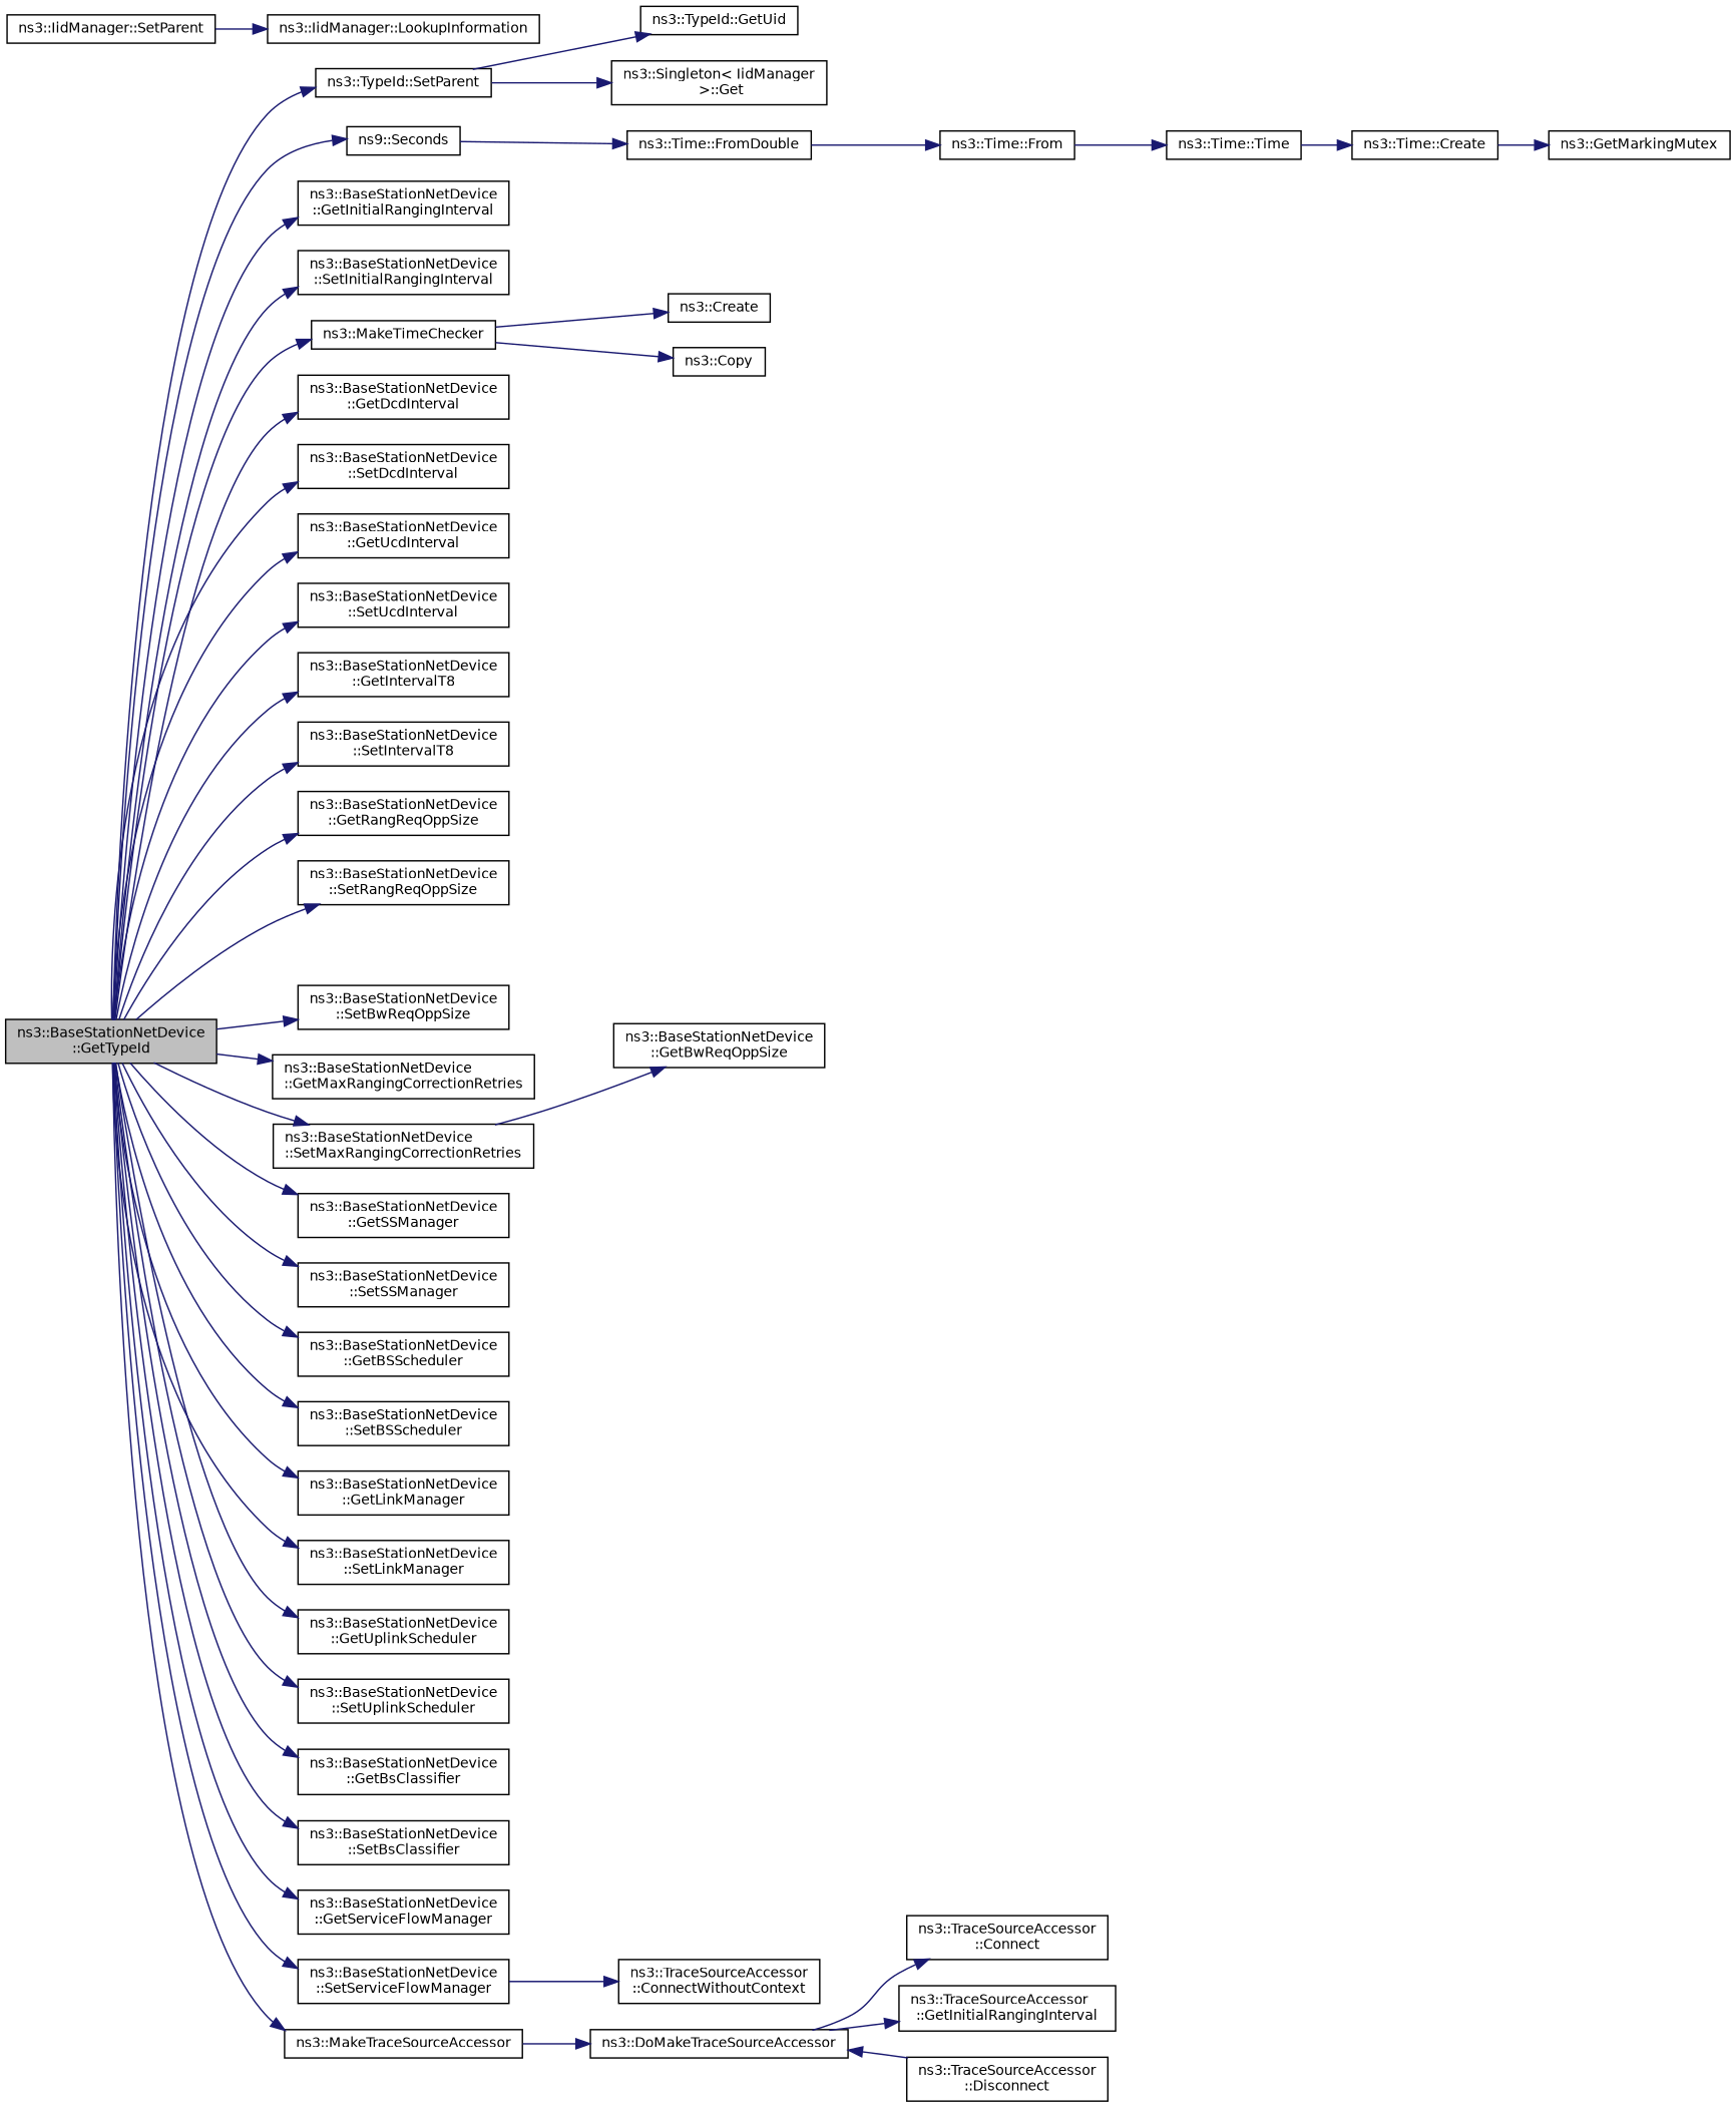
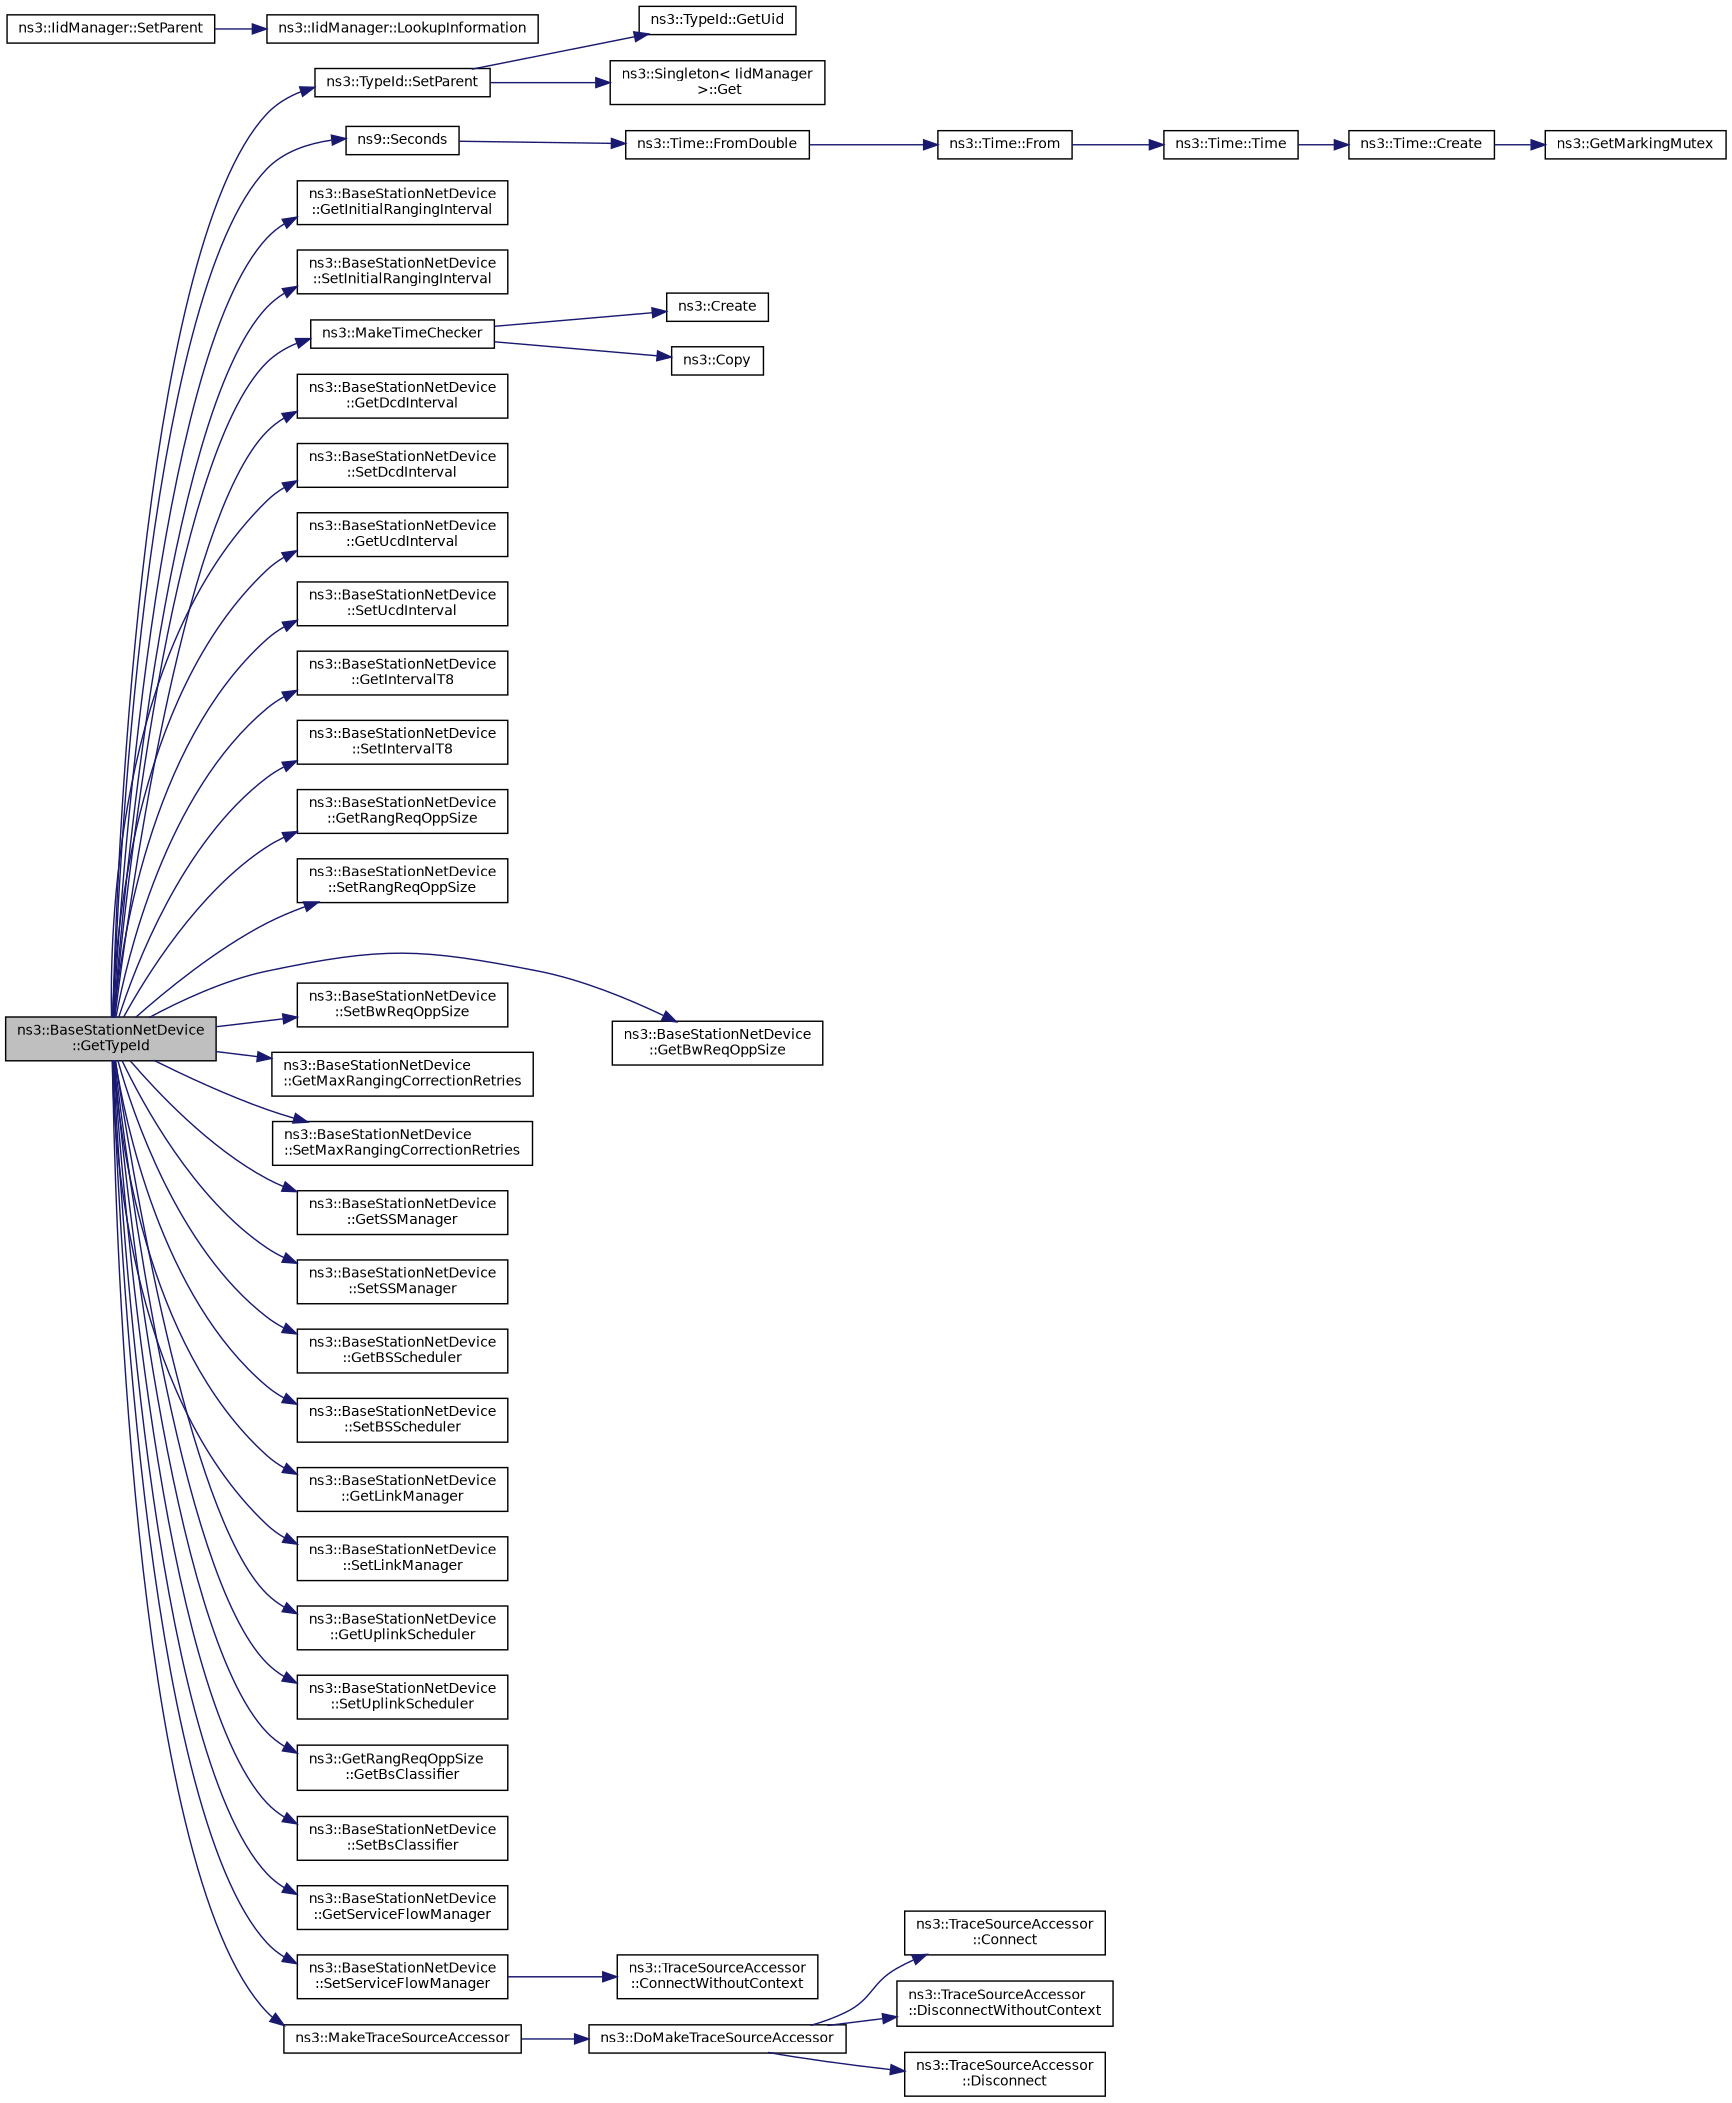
  digraph {
    rankdir=LR
    node [color=black fillcolor=white fontname=Helvetica fontsize=10 shape=record style=filled]
    edge [color=midnightblue fontname=Helvetica fontsize=10 labelfontname=Helvetica labelfontsize=10 style=solid]
    n1 [fillcolor=grey75 fontcolor=black height=0.2 label="ns3::BaseStationNetDevice\l::GetTypeId" width=0.4]
    n2 [height=0.2 label="ns3::TypeId::SetParent" width=0.4]
    n3 [height=0.2 label="ns9::Seconds" width=0.4]
    n4 [height=0.2 label="ns3::BaseStationNetDevice\l::GetInitialRangingInterval" width=0.4]
    n5 [height=0.2 label="ns3::BaseStationNetDevice\l::SetInitialRangingInterval" width=0.4]
    n6 [height=0.2 label="ns3::MakeTimeChecker" width=0.4]
    n7 [height=0.2 label="ns3::BaseStationNetDevice\l::GetDcdInterval" width=0.4]
    n8 [height=0.2 label="ns3::BaseStationNetDevice\l::SetDcdInterval" width=0.4]
    n9 [height=0.2 label="ns3::BaseStationNetDevice\l::GetUcdInterval" width=0.4]
    n10 [height=0.2 label="ns3::BaseStationNetDevice\l::SetUcdInterval" width=0.4]
    n11 [height=0.2 label="ns3::BaseStationNetDevice\l::GetIntervalT8" width=0.4]
    n12 [height=0.2 label="ns3::BaseStationNetDevice\l::SetIntervalT8" width=0.4]
    n13 [height=0.2 label="ns3::BaseStationNetDevice\l::GetRangReqOppSize" width=0.4]
    n14 [height=0.2 label="ns3::BaseStationNetDevice\l::SetRangReqOppSize" width=0.4]
    n15 [height=0.2 label="ns3::BaseStationNetDevice\l::GetBwReqOppSize" width=0.4]
    n16 [height=0.2 label="ns3::BaseStationNetDevice\l::SetBwReqOppSize" width=0.4]
    n17 [height=0.2 label="ns3::BaseStationNetDevice\l::GetMaxRangingCorrectionRetries" width=0.4]
    n18 [height=0.2 label="ns3::BaseStationNetDevice\l::SetMaxRangingCorrectionRetries" width=0.4]
    n19 [height=0.2 label="ns3::BaseStationNetDevice\l::GetSSManager" width=0.4]
    n20 [height=0.2 label="ns3::BaseStationNetDevice\l::SetSSManager" width=0.4]
    n21 [height=0.2 label="ns3::BaseStationNetDevice\l::GetBSScheduler" width=0.4]
    n22 [height=0.2 label="ns3::BaseStationNetDevice\l::SetBSScheduler" width=0.4]
    n23 [height=0.2 label="ns3::BaseStationNetDevice\l::GetLinkManager" width=0.4]
    n24 [height=0.2 label="ns3::BaseStationNetDevice\l::SetLinkManager" width=0.4]
    n25 [height=0.2 label="ns3::BaseStationNetDevice\l::GetUplinkScheduler" width=0.4]
    n26 [height=0.2 label="ns3::BaseStationNetDevice\l::SetUplinkScheduler" width=0.4]
-   n27 [height=0.2 label="ns3::BaseStationNetDevice\l::GetBsClassifier" width=0.4]
+   n27 [height=0.2 label="ns3::GetRangReqOppSize\l::GetBsClassifier" width=0.4]
    n28 [height=0.2 label="ns3::BaseStationNetDevice\l::SetBsClassifier" width=0.4]
    n29 [height=0.2 label="ns3::BaseStationNetDevice\l::GetServiceFlowManager" width=0.4]
    n30 [height=0.2 label="ns3::BaseStationNetDevice\l::SetServiceFlowManager" width=0.4]
    n31 [height=0.2 label="ns3::MakeTraceSourceAccessor" width=0.4]
    n32 [height=0.2 label="ns3::TypeId::GetUid" width=0.4]
    n33 [height=0.2 label="ns3::Singleton\< IidManager\l \>::Get" width=0.4]
    n34 [height=0.2 label="ns3::Time::FromDouble" width=0.4]
    n35 [height=0.2 label="ns3::Create" width=0.4]
    n36 [height=0.2 label="ns3::Copy" width=0.4]
    n37 [height=0.2 label="ns3::TraceSourceAccessor\l::ConnectWithoutContext" width=0.4]
    n38 [height=0.2 label="ns3::DoMakeTraceSourceAccessor" width=0.4]
    n39 [height=0.2 label="ns3::IidManager::SetParent" width=0.4]
    n40 [height=0.2 label="ns3::IidManager::LookupInformation" width=0.4]
    n41 [height=0.2 label="ns3::Time::From" width=0.4]
    n42 [height=0.2 label="ns3::Time::Time" width=0.4]
    n43 [height=0.2 label="ns3::Time::Create" width=0.4]
    n44 [height=0.2 label="ns3::GetMarkingMutex" width=0.4]
    n45 [height=0.2 label="ns3::TraceSourceAccessor\l::Connect" width=0.4]
-   n46 [height=0.2 label="ns3::TraceSourceAccessor\l::GetInitialRangingInterval" width=0.4]
+   n46 [height=0.2 label="ns3::TraceSourceAccessor\l::DisconnectWithoutContext" width=0.4]
    n47 [height=0.2 label="ns3::TraceSourceAccessor\l::Disconnect" width=0.4]
    n1 -> n2
    n1 -> n3
    n1 -> n4
    n1 -> n5
    n1 -> n6
    n1 -> n7
    n1 -> n8
    n1 -> n9
    n1 -> n10
    n1 -> n11
    n1 -> n12
    n1 -> n13
    n1 -> n14
-   n18 -> n15
+   n1 -> n15
    n1 -> n16
    n1 -> n17
    n1 -> n18
    n1 -> n19
    n1 -> n20
    n1 -> n21
    n1 -> n22
    n1 -> n23
    n1 -> n24
    n1 -> n25
    n1 -> n26
    n1 -> n27
    n1 -> n28
    n1 -> n29
    n1 -> n30
    n1 -> n31
    n2 -> n32
    n2 -> n33
    n3 -> n34
    n6 -> n35
    n6 -> n36
    n30 -> n37
    n31 -> n38
    n34 -> n41
    n38 -> n45
    n38 -> n46
-   n47 -> n38
+   n38 -> n47
    n39 -> n40
    n41 -> n42
    n42 -> n43
    n43 -> n44
  }
